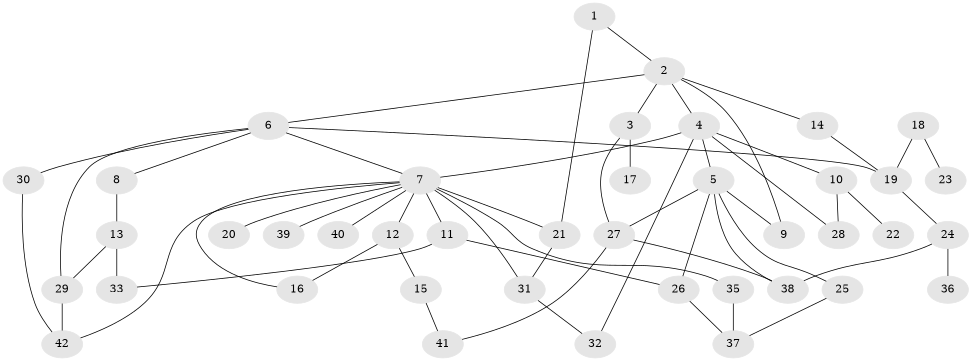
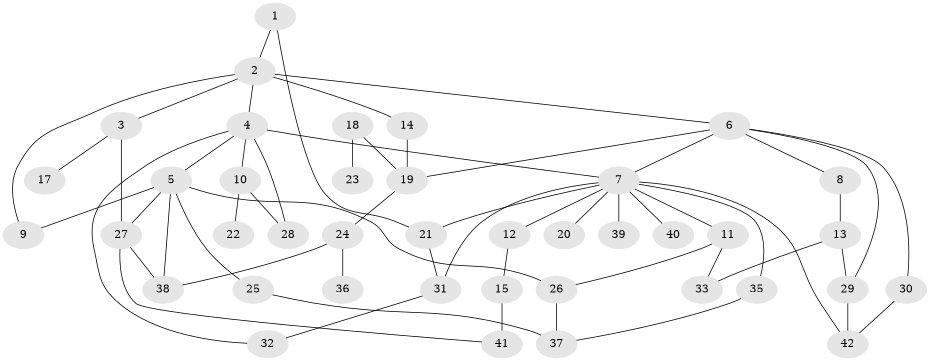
  graph {
    node [color=gray90 style=filled]
    edge [weight=1.0]
    1
    2
    21
    3
    4
    6
    9
    14
    31
    17
    27
    5
    7
    10
    28
    32
    8
    29
    30
    19
    38
    41
    25
    26
    11
    12
-   16
    20
    35
    39
    40
    42
    22
    37
    13
    18
    23
    33
    15
    24
    36
    1 -- 2
    1 -- 21
    2 -- 3
    2 -- 4
    2 -- 6
    2 -- 9
    2 -- 14
    21 -- 31
    3 -- 17
    3 -- 27
    4 -- 5
    4 -- 7
    4 -- 10
    4 -- 28
    4 -- 32
    6 -- 7
    6 -- 8
    6 -- 29
    6 -- 30
    6 -- 19
    14 -- 19
    31 -- 32
    27 -- 38
    27 -- 41
    5 -- 9
    5 -- 27
    5 -- 38
    5 -- 25
    5 -- 26
    7 -- 21
    7 -- 31 [weight=2.0]
    7 -- 11 [weight=2.0]
    7 -- 12
-   7 -- 16
    7 -- 20
    7 -- 35
    7 -- 39
    7 -- 40
    7 -- 42
    10 -- 28
    10 -- 22
    8 -- 13 [weight=2.0]
    29 -- 42
    30 -- 42
    19 -- 24
    25 -- 37
    26 -- 37
    11 -- 26
    11 -- 33
-   12 -- 16
    12 -- 15
    35 -- 37
    13 -- 29
    13 -- 33
    18 -- 19
    18 -- 23
    15 -- 41
    24 -- 38
    24 -- 36
  }
